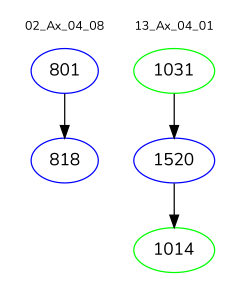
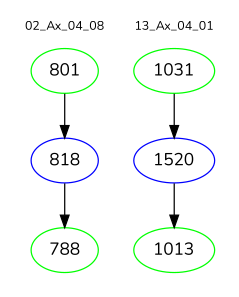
  digraph {
    fontname=Nunito
    node [color=green fontname=Nunito]
    edge [color=black fontname=Nunito]
-   n1 [color=blue label=801]
+   n1 [label=801]
    n2 [color=blue label=818]
+   n3 [label=788]
    n4 [label=1031]
    n5 [color=blue label=1520]
-   n6 [label=1014]
+   n6 [label=1013]
    subgraph cluster_1 {
      color=white
      fontsize=10
      label="02_Ax_04_08"
      n1
      n2
+     n3
    }
    subgraph cluster_2 {
      color=white
      fontsize=10
      label="13_Ax_04_01"
      n4
      n5
      n6
    }
    n1 -> n2
+   n2 -> n3
    n4 -> n5
    n5 -> n6
  }
